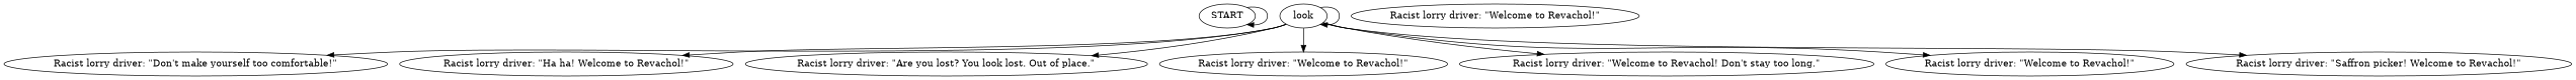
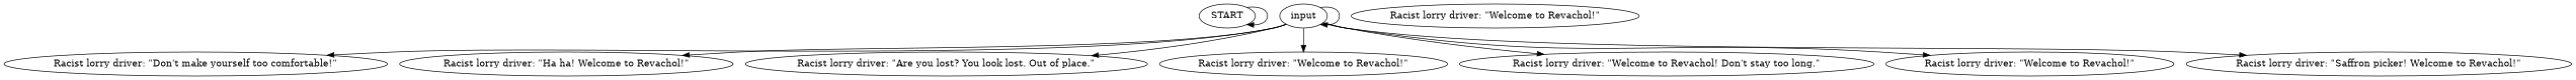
  digraph {
    n1 [label=START]
-   n2 [label=look]
+   n2 [label=input]
    n3 [label="Racist lorry driver: \"Don't make yourself too comfortable!\""]
    n4 [label="Racist lorry driver: \"Ha ha! Welcome to Revachol!\""]
    n5 [label="Racist lorry driver: \"Are you lost? You look lost. Out of place.\""]
    n6 [label="Racist lorry driver: \"Welcome to Revachol!\""]
    n7 [label="Racist lorry driver: \"Welcome to Revachol! Don't stay too long.\""]
    n8 [label="Racist lorry driver: \"Welcome to Revachol!\""]
    n9 [label="Racist lorry driver: \"Saffron picker! Welcome to Revachol!\""]
    n10 [label="Racist lorry driver: \"Welcome to Revachol!\""]
    n1 -> n1
    n2 -> n2
    n2 -> n3
    n2 -> n4
    n2 -> n5
    n2 -> n6
    n2 -> n7
    n2 -> n8
    n2 -> n9
  }
